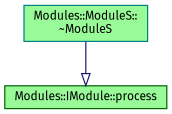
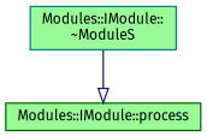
  digraph {
    rankdir=TB
    fontname="Fira Sans"
    node [fillcolor=palegreen fontname="Fira Sans" fontsize=10 shape=record style=filled]
-   n1 [color=teal fontcolor=black height=0.2 label="Modules::ModuleS::\l~ModuleS" width=0.4]
+   n1 [color=teal fontcolor=black height=0.2 label="Modules::IModule::\l~ModuleS" width=0.4]
    n2 [color=darkgreen height=0.2 label="Modules::IModule::process" width=0.4]
    n1 -> n2 [color=midnightblue fontname="Fira Sans" fontsize=10 labelfontname=Helvetica labelfontsize=10 style=solid arrowhead=onormal]
  }
